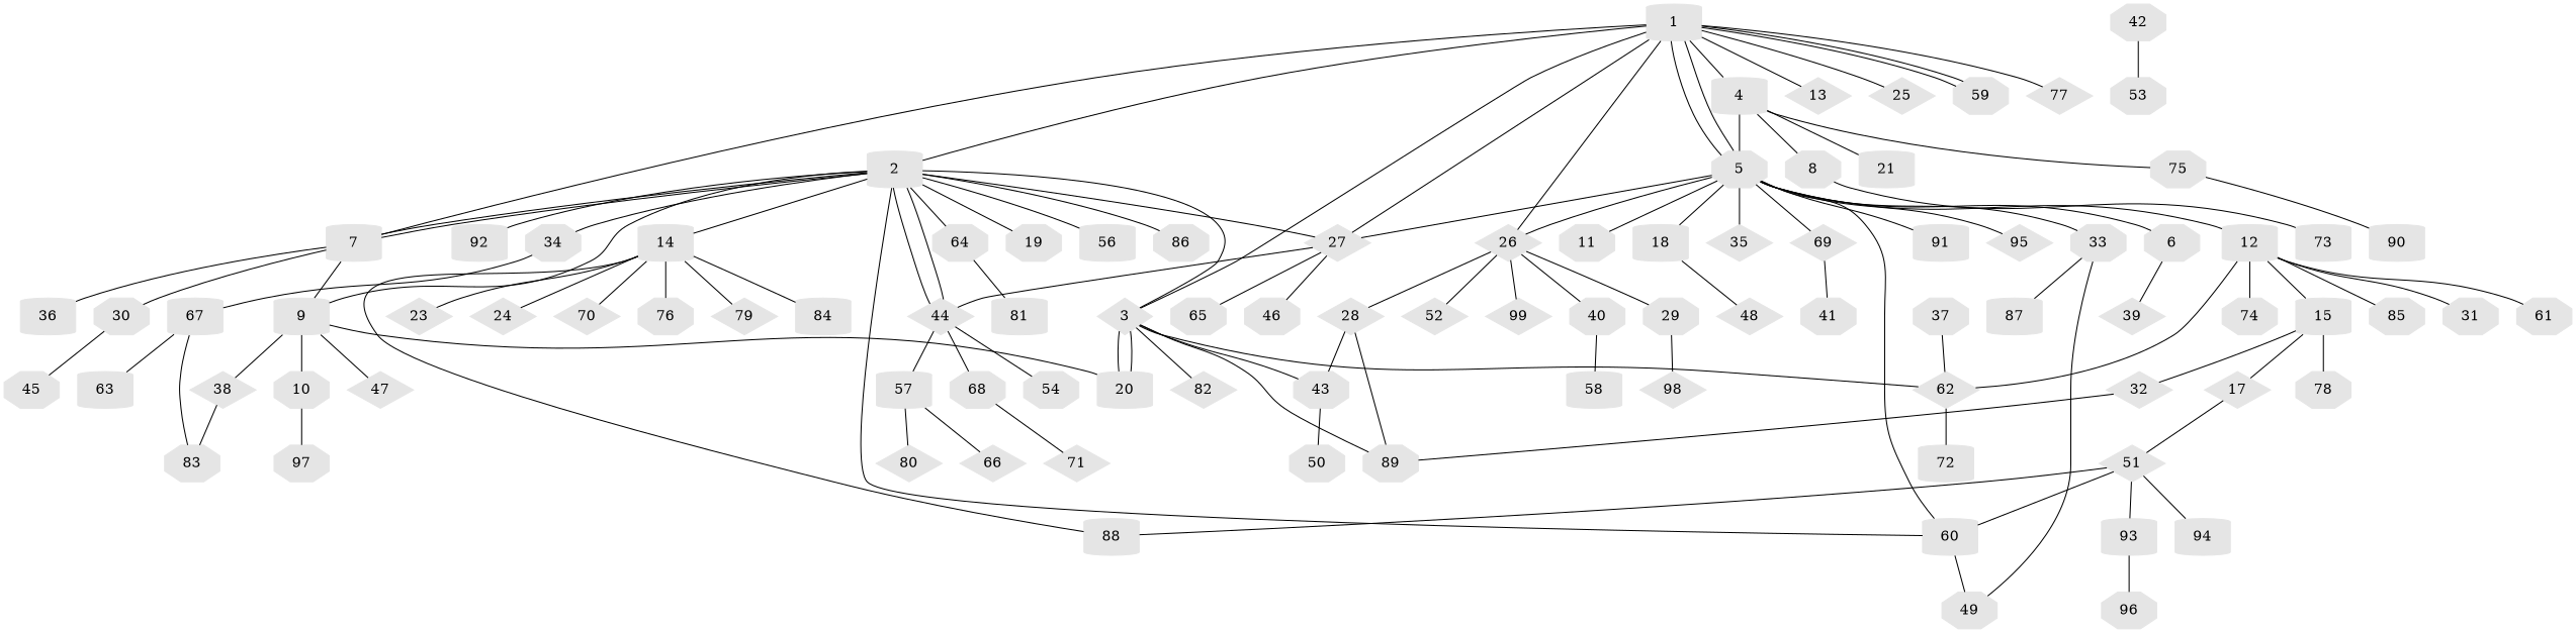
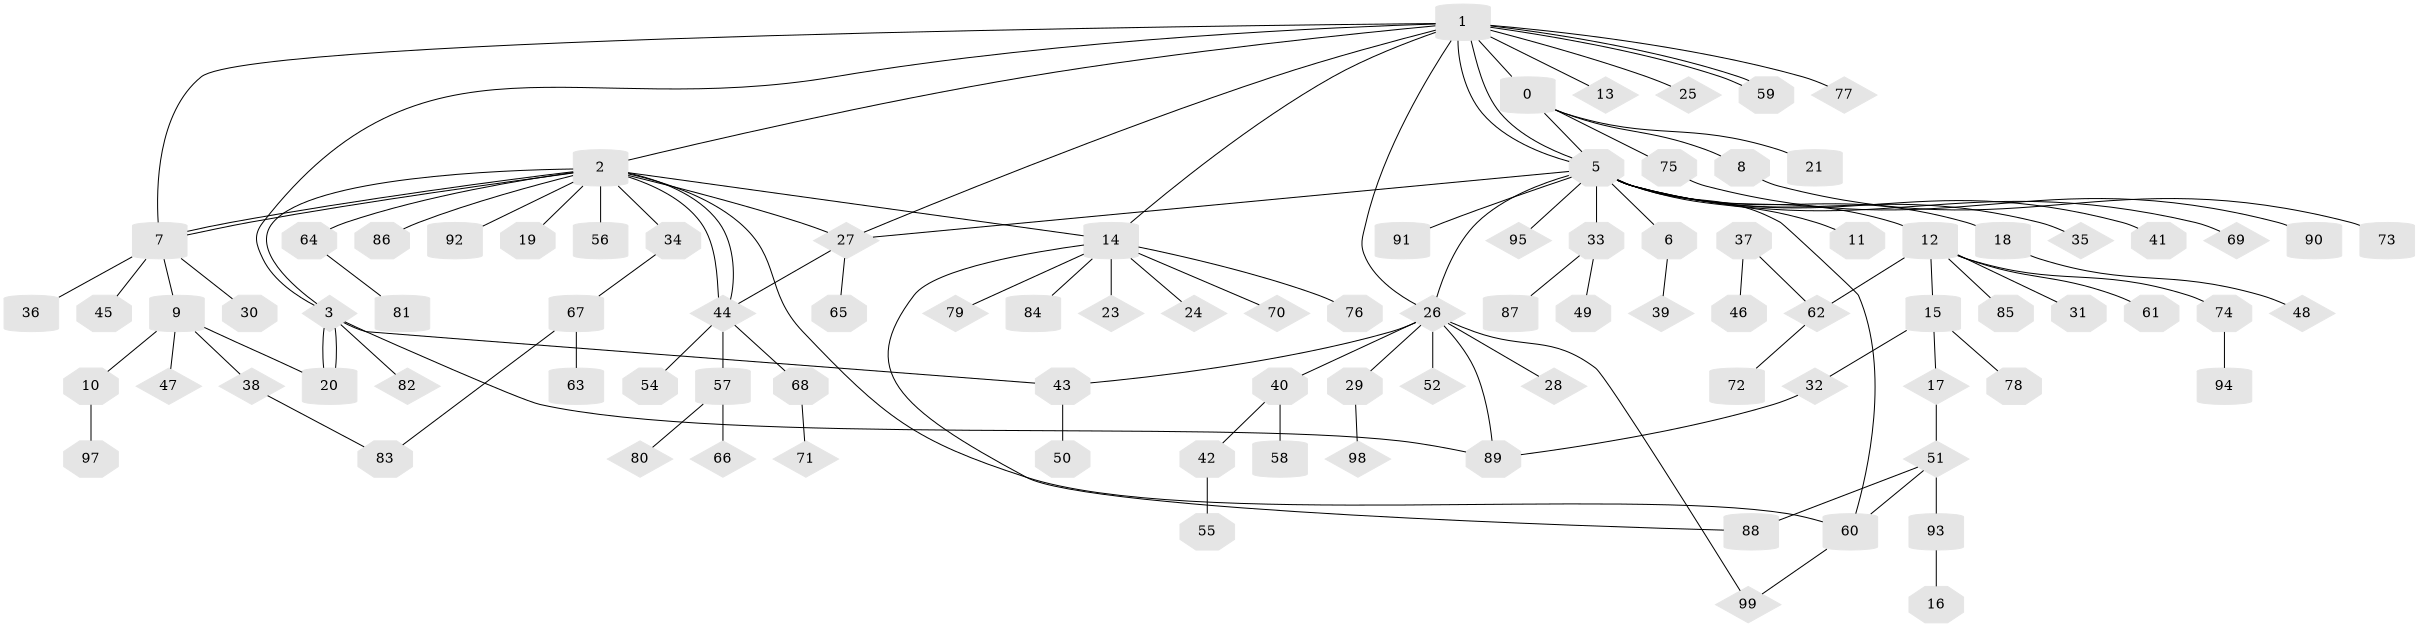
  graph {
    node [color=gray90 shape=octagon style=filled]
    1 [shape=cylinder]
    2 [shape=cylinder]
    3 [shape=diamond]
-   4 [shape=cylinder]
+   4 [shape=cylinder label=0]
    5
    7 [shape=cylinder]
    13 [shape=diamond]
    14 [shape=cylinder]
    25 [shape=diamond]
    26 [shape=diamond]
    27 [shape=diamond]
    59
    77 [shape=diamond]
    9 [shape=cylinder]
    19
    34
    44 [shape=diamond]
    56 [shape=cylinder]
    60 [shape=cylinder]
    64
    86
    92 [shape=cylinder]
    20 [shape=cylinder]
    43
    62 [shape=diamond]
    82 [shape=diamond]
    89
    8
    21 [shape=cylinder]
    75
    6
    11
    12 [shape=cylinder]
    18 [shape=cylinder]
    33
    35 [shape=diamond]
    41
    69 [shape=diamond]
    91 [shape=cylinder]
    95 [shape=diamond]
    30
    36 [shape=cylinder]
    45
    88 [shape=cylinder]
    23 [shape=diamond]
    24 [shape=diamond]
    70 [shape=diamond]
    76
    79 [shape=diamond]
    84 [shape=cylinder]
    28 [shape=diamond]
    29
    40
    52 [shape=diamond]
    99 [shape=diamond]
    46
    65
    10
    38 [shape=diamond]
    47 [shape=diamond]
    67 [shape=cylinder]
    54
    57 [shape=cylinder]
    68
    81 [shape=cylinder]
    50
    72 [shape=cylinder]
    73 [shape=cylinder]
    90 [shape=cylinder]
    39 [shape=diamond]
    15 [shape=cylinder]
    31
    61
    74
    85
    48 [shape=diamond]
    49
    87 [shape=cylinder]
    37
    97
    83
    17 [shape=diamond]
    32 [shape=diamond]
    78
    51 [shape=diamond]
    93 [shape=cylinder]
    94 [shape=cylinder]
    98 [shape=diamond]
    42
    58 [shape=cylinder]
    63 [shape=cylinder]
-   53
+   53 [label=55]
    66 [shape=diamond]
    80 [shape=diamond]
    71 [shape=diamond]
-   96
+   96 [label=16]
    1 -- 2
    1 -- 3
    1 -- 4
    1 -- 5
    1 -- 5
    1 -- 7
    1 -- 13
+   1 -- 14
    1 -- 25
    1 -- 26
    1 -- 27
    1 -- 59
    1 -- 59
    1 -- 77
    2 -- 3
    2 -- 7
    2 -- 7
    2 -- 14
    2 -- 27
-   2 -- 9
    2 -- 19
    2 -- 34
    2 -- 44
    2 -- 44
    2 -- 56
    2 -- 60
    2 -- 64
    2 -- 86
    2 -- 92
    3 -- 20
    3 -- 20
    3 -- 43
-   3 -- 62
    3 -- 82
    3 -- 89
    4 -- 5
    4 -- 8
    4 -- 21
    4 -- 75
    5 -- 26
    5 -- 27
    5 -- 60
    5 -- 6
    5 -- 11
    5 -- 12
    5 -- 18
    5 -- 33
    5 -- 35
-   69 -- 41
+   5 -- 41
    5 -- 69
    5 -- 91
    5 -- 95
    7 -- 9
    7 -- 30
    7 -- 36
-   30 -- 45
+   7 -- 45
    14 -- 88
    14 -- 23
    14 -- 24
    14 -- 70
    14 -- 76
    14 -- 79
    14 -- 84
-   28 -- 43
-   28 -- 89
+   26 -- 43
+   26 -- 89
    26 -- 28
    26 -- 29
    26 -- 40
    26 -- 52
    26 -- 99
    27 -- 44
-   27 -- 46
+   37 -- 46
    27 -- 65
    9 -- 20
    9 -- 10
    9 -- 38
    9 -- 47
    34 -- 67
    44 -- 54
    44 -- 57
    44 -- 68
-   60 -- 49
+   60 -- 99
    64 -- 81
    43 -- 50
    62 -- 72
    8 -- 73
    75 -- 90
    6 -- 39
    12 -- 62
    12 -- 15
    12 -- 31
    12 -- 61
    12 -- 74
    12 -- 85
    18 -- 48
    33 -- 49
    33 -- 87
    29 -- 98
+   40 -- 42
    40 -- 58
    10 -- 97
    38 -- 83
    67 -- 83
    67 -- 63
    57 -- 66
    57 -- 80
    68 -- 71
    15 -- 17
    15 -- 32
    15 -- 78
    37 -- 62
    17 -- 51
    32 -- 89
    51 -- 60
    51 -- 88
    51 -- 93
-   51 -- 94
+   74 -- 94
    93 -- 96
    42 -- 53
  }
